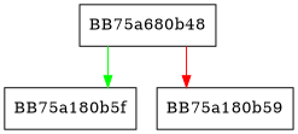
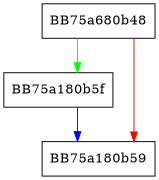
  digraph {
    fontname="DejaVu Serif"
    splines=ortho
    node [fontname="DejaVu Serif" shape=box]
    edge [fontname="DejaVu Serif"]
    n1 [label=BB75a680b48]
    BB75a180b5f
    BB75a180b59
    n1 -> BB75a180b5f [color=green]
    n1 -> BB75a180b59 [color=red]
+   BB75a180b5f -> BB75a180b59 [color=blue]
  }
